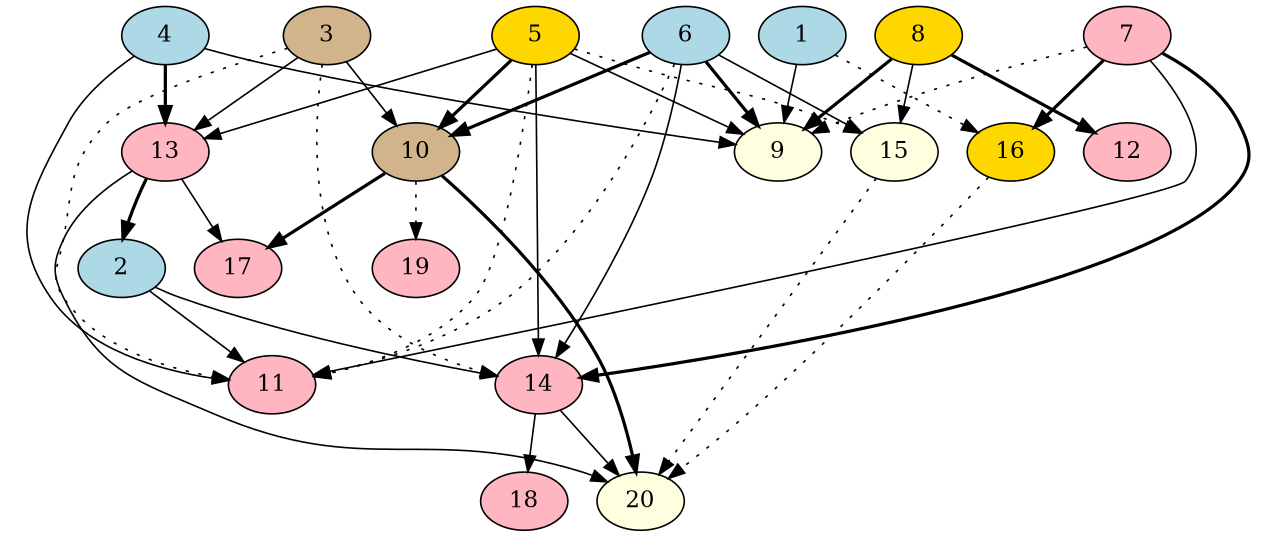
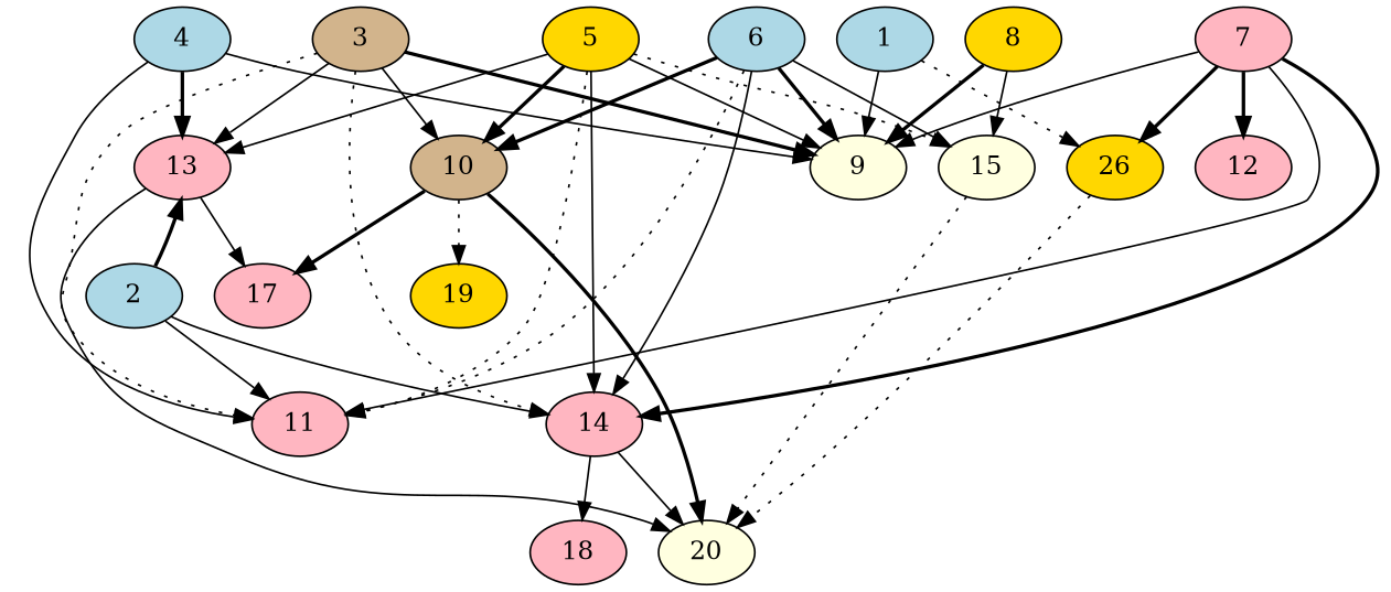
  digraph {
    node [alpha=0.14 fillcolor=lightpink style=filled]
    edge [style=solid]
    1 [expect_size=37151744 fillcolor=lightblue]
    9 [alpha=0.02 expect_size=41118720 fillcolor=lightyellow]
-   16 [alpha=0.17 expect_size=26828800 fillcolor=gold]
+   16 [alpha=0.17 expect_size=26828800 fillcolor=gold label=26]
    20 [alpha=0.05 expect_size=22891520 fillcolor=lightyellow]
    2 [expect_size=28868608 fillcolor=lightblue]
    11 [alpha=0.02 expect_size=39012352]
    13 [alpha=0.05 expect_size=10479616]
    14 [expect_size=33532928]
    17 [alpha=0.09 expect_size=28092416]
    18 [alpha=0.09 expect_size=49284096]
    3 [alpha=0.10 expect_size=33153024 fillcolor=tan]
    10 [alpha=0.00 expect_size=23397376 fillcolor=tan]
-   19 [alpha=0.18 expect_size=18640896]
+   19 [alpha=0.18 expect_size=18640896 fillcolor=gold]
    4 [alpha=0.19 expect_size=18125824 fillcolor=lightblue]
    5 [alpha=0.19 expect_size=8798208 fillcolor=gold]
    15 [alpha=0.00 expect_size=30162944 fillcolor=lightyellow]
    6 [alpha=0.01 expect_size=7349248 fillcolor=lightblue]
    7 [alpha=0.09 expect_size=32877568]
    12 [alpha=0.12 expect_size=25759744]
    8 [alpha=0.07 expect_size=5965824 fillcolor=gold]
    1 -> 9
    1 -> 16 [style=dotted]
    16 -> 20 [style=dotted]
    2 -> 11
-   13 -> 2 [style=bold]
+   2 -> 13 [style=bold]
    2 -> 14
    13 -> 20
    13 -> 17
    14 -> 20
    14 -> 18
+   3 -> 9 [style=bold]
    3 -> 11 [style=dotted]
    3 -> 13
    3 -> 14 [style=dotted]
    3 -> 10
    10 -> 20 [style=bold]
    10 -> 17 [style=bold]
    10 -> 19 [style=dotted]
    4 -> 9
    4 -> 11
    4 -> 13 [style=bold]
    5 -> 9
    5 -> 11 [style=dotted]
    5 -> 13
    5 -> 14
    5 -> 10 [style=bold]
    5 -> 15 [style=dotted]
    15 -> 20 [style=dotted]
    6 -> 9 [style=bold]
    6 -> 11 [style=dotted]
    6 -> 14
    6 -> 10 [style=bold]
    6 -> 15
-   7 -> 9 [style=dotted]
+   7 -> 9
    7 -> 16 [style=bold]
    7 -> 11
    7 -> 14 [style=bold]
-   8 -> 12 [style=bold]
+   7 -> 12 [style=bold]
    8 -> 9 [style=bold]
    8 -> 15
  }
